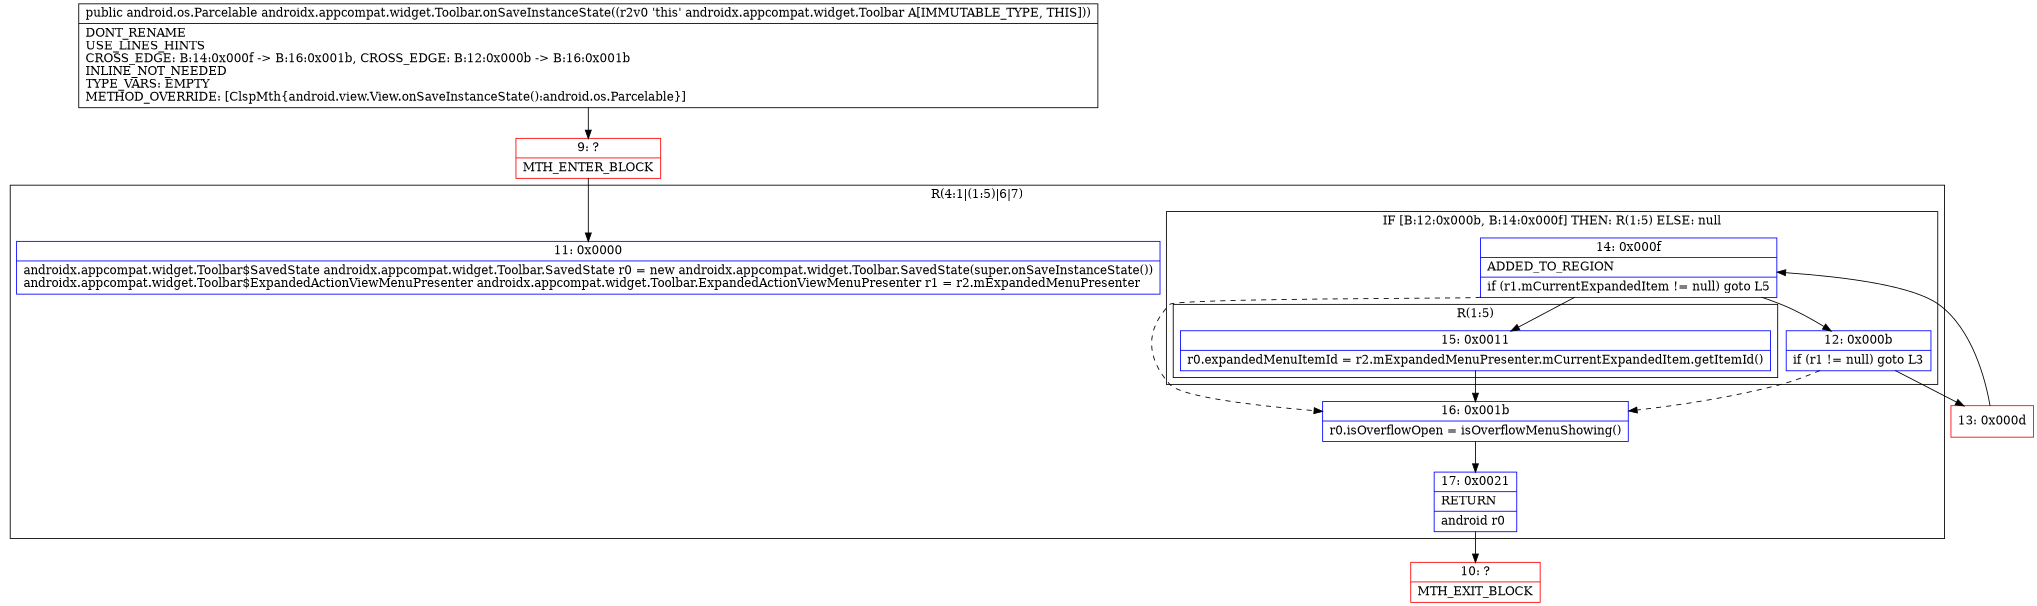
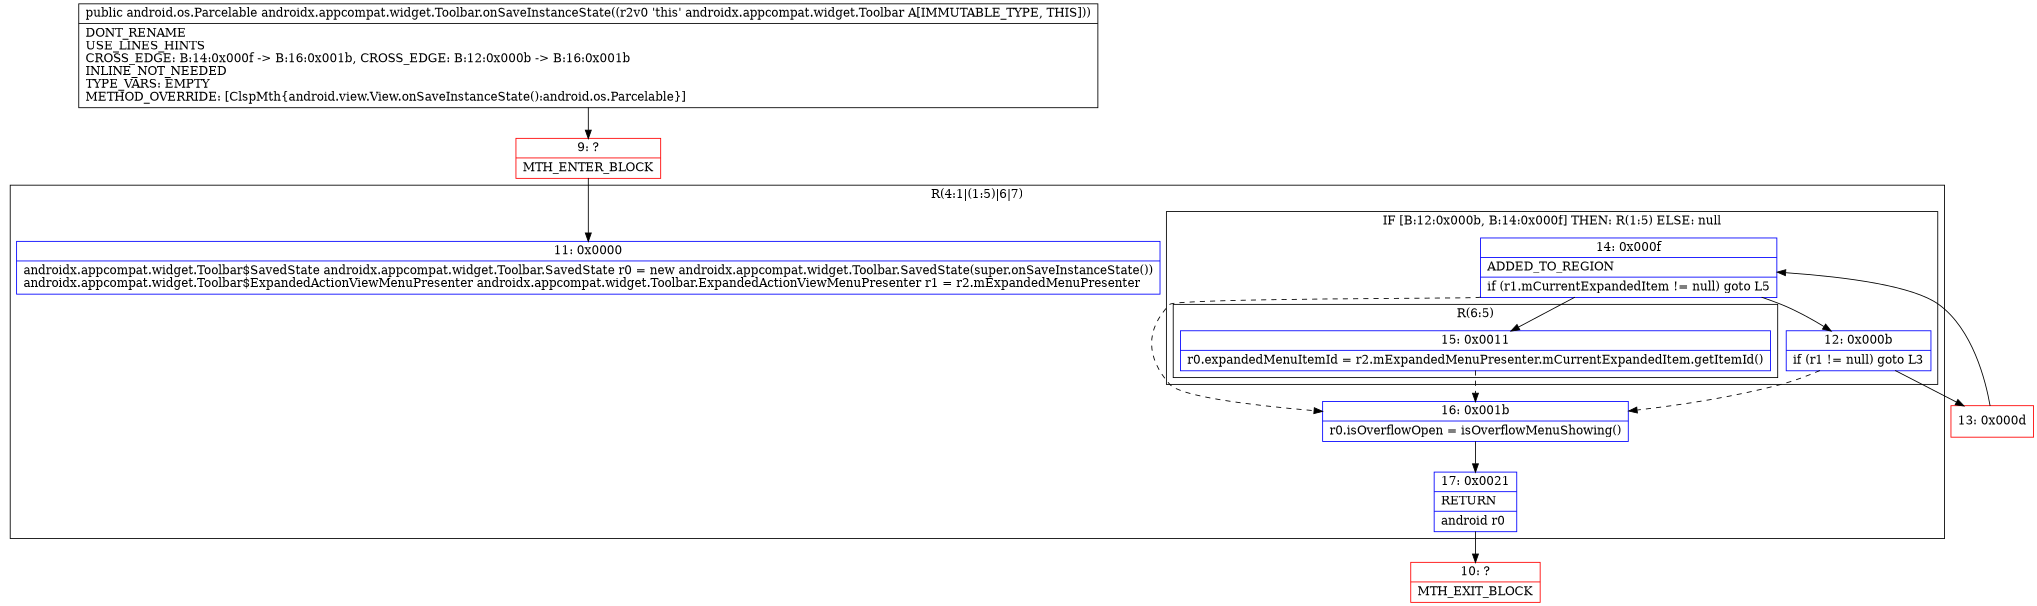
  digraph {
    node [color=blue shape=record]
    n1 [label="{15\:\ 0x0011|r0.expandedMenuItemId = r2.mExpandedMenuPresenter.mCurrentExpandedItem.getItemId()\l}"]
    n2 [label="{12\:\ 0x000b|if (r1 != null) goto L3\l}"]
    n3 [label="{14\:\ 0x000f|ADDED_TO_REGION\l|if (r1.mCurrentExpandedItem != null) goto L5\l}"]
    n4 [label="{11\:\ 0x0000|androidx.appcompat.widget.Toolbar$SavedState androidx.appcompat.widget.Toolbar.SavedState r0 = new androidx.appcompat.widget.Toolbar.SavedState(super.onSaveInstanceState())\landroidx.appcompat.widget.Toolbar$ExpandedActionViewMenuPresenter androidx.appcompat.widget.Toolbar.ExpandedActionViewMenuPresenter r1 = r2.mExpandedMenuPresenter\l}"]
    n5 [label="{16\:\ 0x001b|r0.isOverflowOpen = isOverflowMenuShowing()\l}"]
    n6 [label="{17\:\ 0x0021|RETURN\l|android r0\l}"]
    n7 [color=red label="{13\:\ 0x000d}"]
    n8 [color=red label="{10\:\ ?|MTH_EXIT_BLOCK\l}"]
    n9 [color=red label="{9\:\ ?|MTH_ENTER_BLOCK\l}"]
    n10 [label="{public android.os.Parcelable androidx.appcompat.widget.Toolbar.onSaveInstanceState((r2v0 'this' androidx.appcompat.widget.Toolbar A[IMMUTABLE_TYPE, THIS]))  | DONT_RENAME\lUSE_LINES_HINTS\lCROSS_EDGE: B:14:0x000f \-\> B:16:0x001b, CROSS_EDGE: B:12:0x000b \-\> B:16:0x001b\lINLINE_NOT_NEEDED\lTYPE_VARS: EMPTY\lMETHOD_OVERRIDE: [ClspMth\{android.view.View.onSaveInstanceState():android.os.Parcelable\}]\l}" color=""]
    subgraph cluster_1 {
      label="R(4:1|(1:5)|6|7)"
      n4
      n5
      n6
      subgraph cluster_2 {
        label="IF [B:12:0x000b, B:14:0x000f] THEN: R(1:5) ELSE: null"
        n2
        n3
        subgraph cluster_3 {
-         label="R(1:5)"
+         label="R(6:5)"
          n1
        }
      }
    }
-   n1 -> n5
+   n1 -> n5 [style=dashed]
    n2 -> n5 [style=dashed]
    n2 -> n7
    n3 -> n1
    n3 -> n2
    n3 -> n5 [style=dashed]
    n5 -> n6
    n6 -> n8
    n7 -> n3
    n9 -> n4
    n10 -> n9
  }
